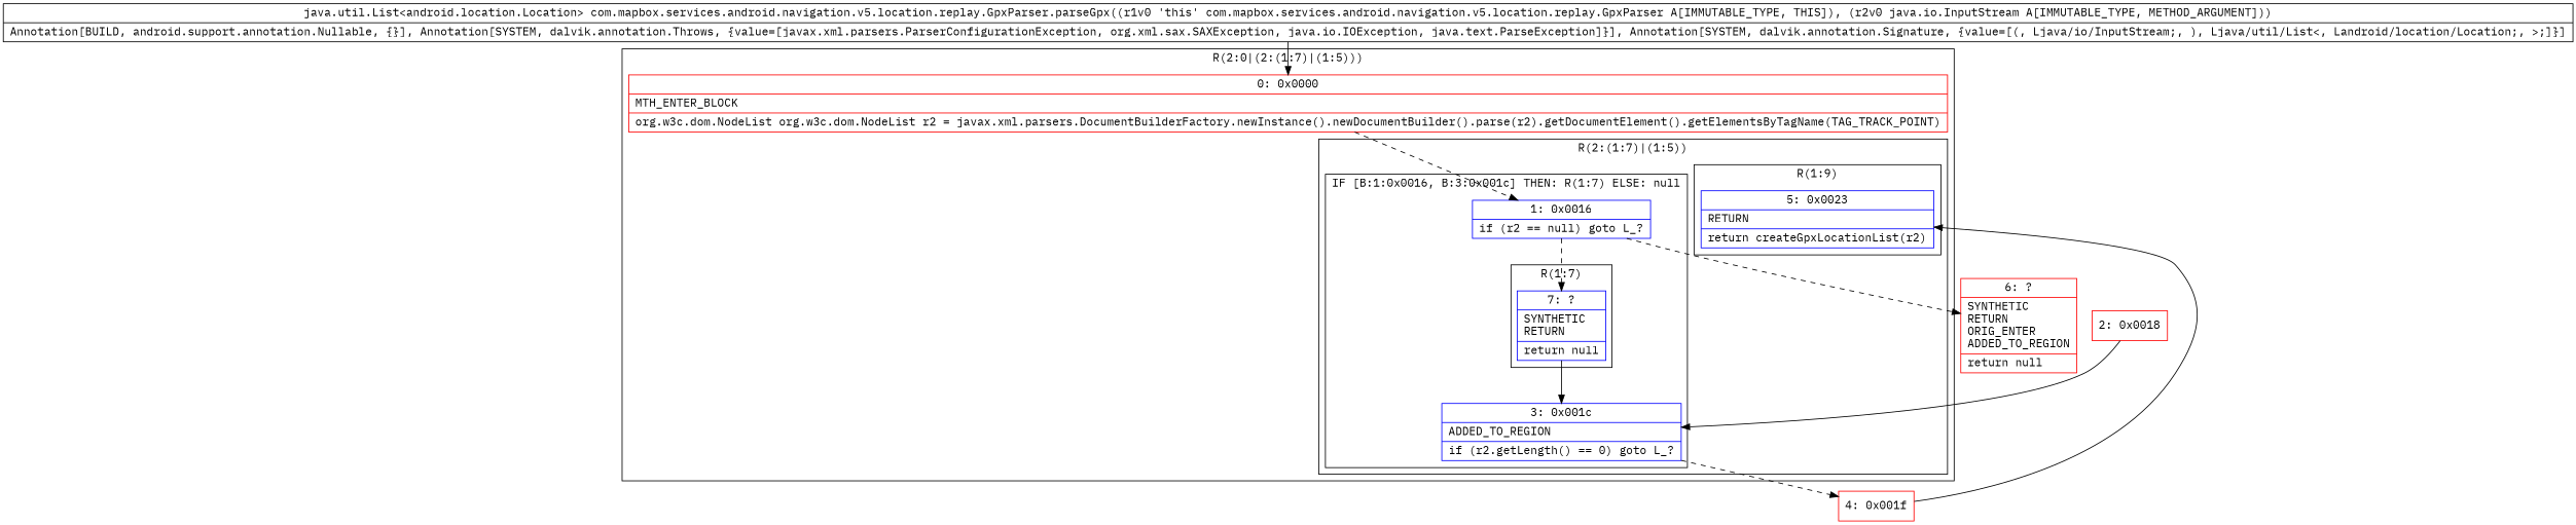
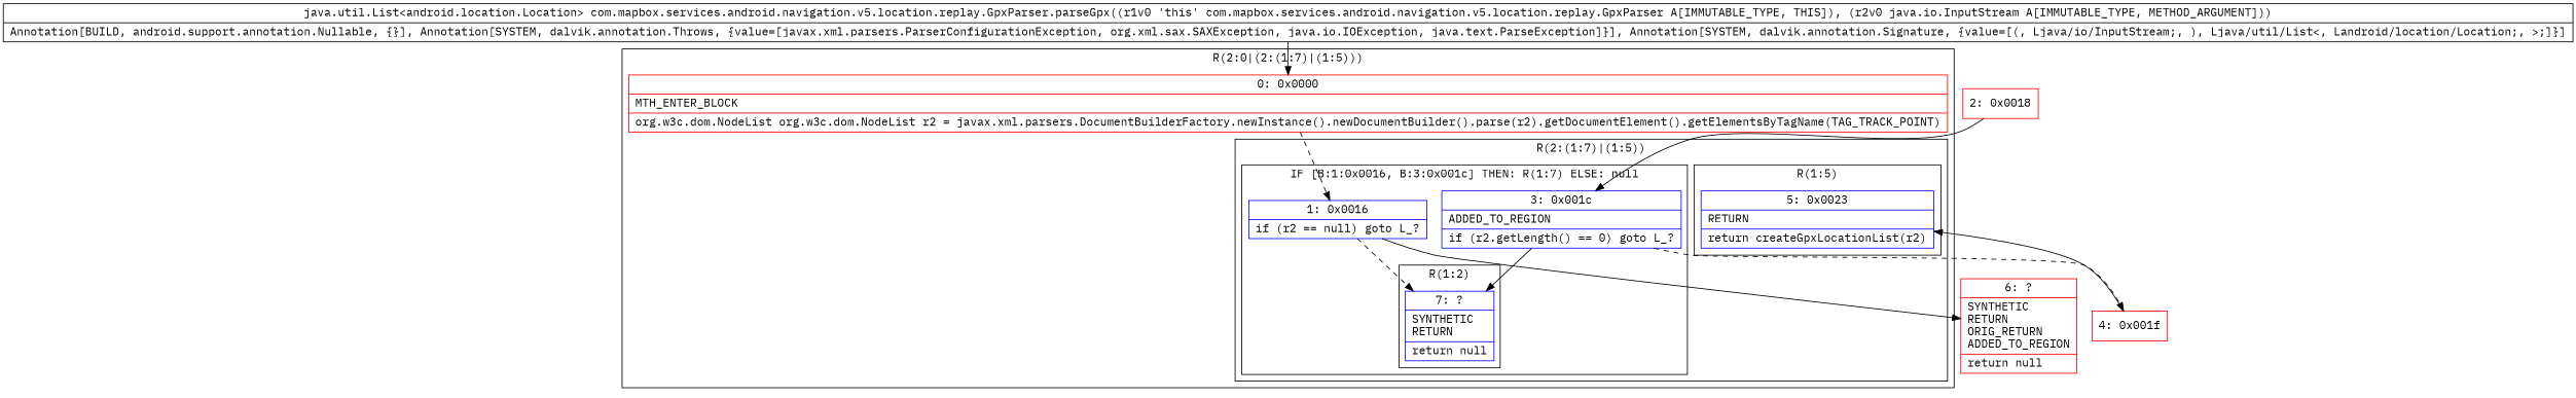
  digraph {
    fontname="IBM Plex Mono"
    node [color=blue fontname="IBM Plex Mono" shape=record]
    edge [fontname="IBM Plex Mono"]
    n1 [label="{7\:\ ?|SYNTHETIC\lRETURN\l|return null\l}"]
    n2 [label="{1\:\ 0x0016|if (r2 == null) goto L_?\l}"]
    n3 [label="{3\:\ 0x001c|ADDED_TO_REGION\l|if (r2.getLength() == 0) goto L_?\l}"]
    n4 [label="{5\:\ 0x0023|RETURN\l|return createGpxLocationList(r2)\l}"]
    n5 [color=red label="{0\:\ 0x0000|MTH_ENTER_BLOCK\l|org.w3c.dom.NodeList org.w3c.dom.NodeList r2 = javax.xml.parsers.DocumentBuilderFactory.newInstance().newDocumentBuilder().parse(r2).getDocumentElement().getElementsByTagName(TAG_TRACK_POINT)\l}"]
-   n6 [color=red label="{6\:\ ?|SYNTHETIC\lRETURN\lORIG_ENTER\lADDED_TO_REGION\l|return null\l}"]
+   n6 [color=red label="{6\:\ ?|SYNTHETIC\lRETURN\lORIG_RETURN\lADDED_TO_REGION\l|return null\l}"]
    n7 [color=red label="{4\:\ 0x001f}"]
    n8 [color=red label="{2\:\ 0x0018}"]
    n9 [label="{java.util.List\<android.location.Location\> com.mapbox.services.android.navigation.v5.location.replay.GpxParser.parseGpx((r1v0 'this' com.mapbox.services.android.navigation.v5.location.replay.GpxParser A[IMMUTABLE_TYPE, THIS]), (r2v0 java.io.InputStream A[IMMUTABLE_TYPE, METHOD_ARGUMENT]))  | Annotation[BUILD, android.support.annotation.Nullable, \{\}], Annotation[SYSTEM, dalvik.annotation.Throws, \{value=[javax.xml.parsers.ParserConfigurationException, org.xml.sax.SAXException, java.io.IOException, java.text.ParseException]\}], Annotation[SYSTEM, dalvik.annotation.Signature, \{value=[(, Ljava\/io\/InputStream;, ), Ljava\/util\/List\<, Landroid\/location\/Location;, \>;]\}]\l}" color=""]
    subgraph cluster_1 {
      label="R(2:0|(2:(1:7)|(1:5)))"
      n5
      subgraph cluster_2 {
        label="R(2:(1:7)|(1:5))"
        subgraph cluster_3 {
          label="IF [B:1:0x0016, B:3:0x001c] THEN: R(1:7) ELSE: null"
          n2
          n3
          subgraph cluster_4 {
-           label="R(1:7)"
+           label="R(1:2)"
            n1
          }
        }
        subgraph cluster_5 {
-         label="R(1:9)"
+         label="R(1:5)"
          n4
        }
      }
    }
    n2 -> n1 [style=dashed]
-   n2 -> n6 [style=dashed]
-   n1 -> n3
+   n2 -> n6
+   n3 -> n1
    n3 -> n7 [style=dashed]
    n5 -> n2 [style=dashed]
    n7 -> n4
    n8 -> n3
    n9 -> n5
  }
